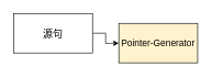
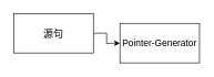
  <mxCell id="0" />
  <mxCell id="1" parent="0" />
  <mxCell id="2" value="" style="edgeStyle=orthogonalEdgeStyle;rounded=0;orthogonalLoop=1;jettySize=auto;html=1;" edge="1" parent="1" source="3"><mxGeometry relative="1" as="geometry"><mxPoint x="180" y="65" as="targetPoint" /></mxGeometry></mxCell>
  <mxCell id="3" value="&lt;font style=&quot;font-size: 15px&quot;&gt;源句&lt;/font&gt;" style="rounded=0;whiteSpace=wrap;html=1;" vertex="1" parent="1"><mxGeometry x="20" y="20" width="120" height="60" as="geometry" /></mxCell>
- <mxCell id="4" value="&lt;font style=&quot;font-size: 14px&quot;&gt;Pointer-Generator&lt;/font&gt;" style="rounded=0;whiteSpace=wrap;html=1;fillColor=#fff2cc;" vertex="1" parent="1"><mxGeometry x="180" y="35" width="120" height="60" as="geometry" /></mxCell>
+ <mxCell id="4" value="&lt;font style=&quot;font-size: 14px&quot;&gt;Pointer-Generator&lt;/font&gt;" style="rounded=0;whiteSpace=wrap;html=1;" vertex="1" parent="1"><mxGeometry x="180" y="35" width="120" height="60" as="geometry" /></mxCell>
